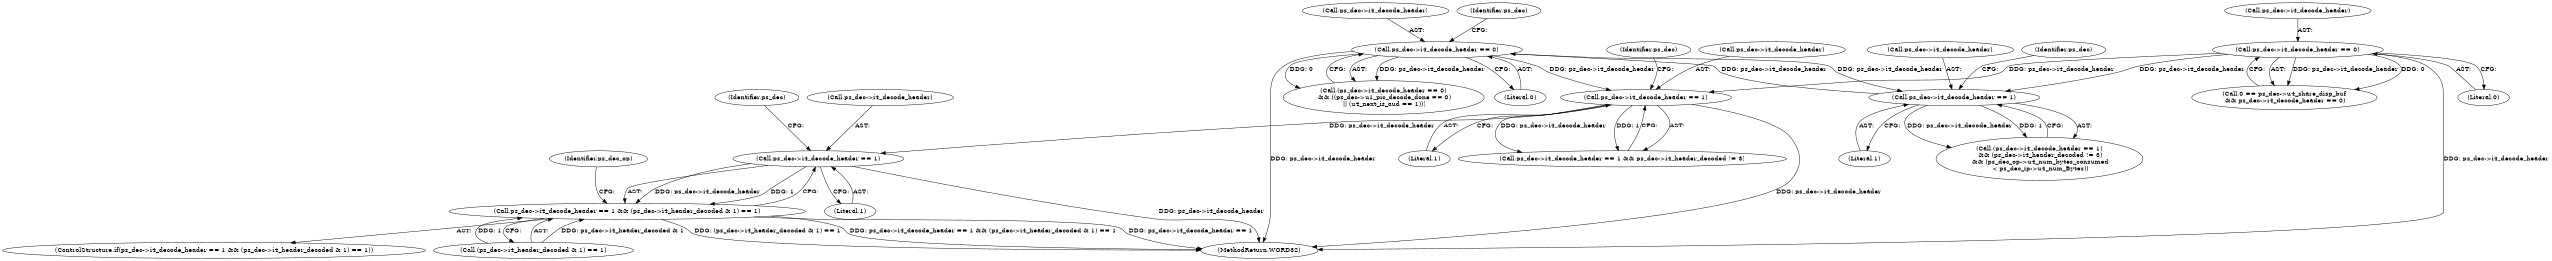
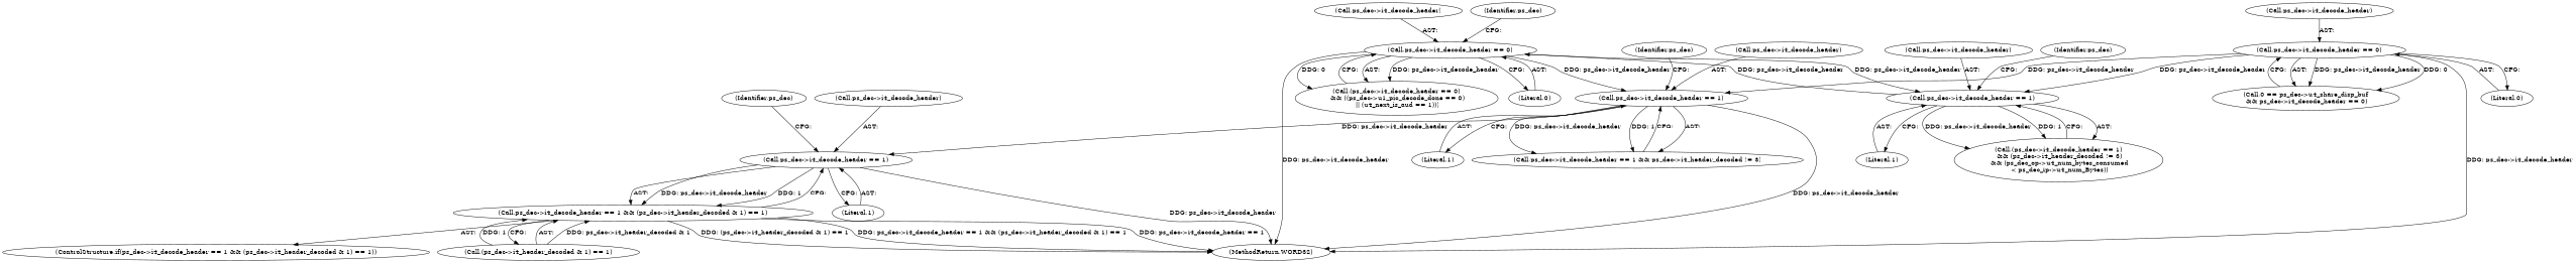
  digraph {
    n1 [label="(Call,ps_dec->i4_decode_header == 1)"]
    n2 [label="(Call,ps_dec->i4_decode_header == 1 && (ps_dec->i4_header_decoded & 1) == 1)"]
    n3 [label="(MethodReturn,WORD32)"]
    n4 [label="(Literal,1)"]
    n5 [label="(ControlStructure,if(ps_dec->i4_decode_header == 1 && (ps_dec->i4_header_decoded & 1) == 1))"]
    n6 [label="(Call,(ps_dec->i4_header_decoded & 1) == 1)"]
    n7 [label="(Call,ps_dec->i4_decode_header == 1)"]
    n8 [label="(Literal,1)"]
    n9 [label="(Call,ps_dec->i4_decode_header == 1 && ps_dec->i4_header_decoded != 3)"]
    n10 [label="(Call,ps_dec->i4_decode_header == 0)"]
    n11 [label="(Call,ps_dec->i4_decode_header == 1)"]
    n12 [label="(Call,(ps_dec->i4_decode_header == 0)\n && ((ps_dec->u1_pic_decode_done == 0)\n || (u4_next_is_aud == 1)))"]
    n13 [label="(Literal,0)"]
    n14 [label="(Call,(ps_dec->i4_decode_header == 1)\n && (ps_dec->i4_header_decoded != 3)\n && (ps_dec_op->u4_num_bytes_consumed\n < ps_dec_ip->u4_num_Bytes))"]
    n15 [label="(Literal,1)"]
    n16 [label="(Call,ps_dec->i4_decode_header == 0)"]
    n17 [label="(Literal,0)"]
    n18 [label="(Call,0 == ps_dec->u4_share_disp_buf\n && ps_dec->i4_decode_header == 0)"]
    n19 [label="(Identifier,ps_dec)"]
    n20 [label="(Identifier,ps_dec)"]
    n21 [label="(Call,ps_dec->i4_decode_header)"]
    n22 [label="(Identifier,ps_dec)"]
-   n23 [label="(Identifier,ps_dec_op)"]
    n24 [label="(Call,ps_dec->i4_decode_header)"]
    n25 [label="(Call,ps_dec->i4_decode_header)"]
    n26 [label="(Identifier,ps_dec)"]
    n27 [label="(Call,ps_dec->i4_decode_header)"]
    n28 [label="(Call,ps_dec->i4_decode_header)"]
    n1 -> n2 [label="AST: "]
    n1 -> n2 [label="DDG: ps_dec->i4_decode_header"]
    n1 -> n2 [label="DDG: 1"]
    n1 -> n3 [label="DDG: ps_dec->i4_decode_header"]
    n1 -> n4 [label="CFG: "]
    n2 -> n1 [label="CFG: "]
    n2 -> n3 [label="DDG: ps_dec->i4_decode_header == 1"]
    n2 -> n3 [label="DDG: (ps_dec->i4_header_decoded & 1) == 1"]
    n2 -> n3 [label="DDG: ps_dec->i4_decode_header == 1 && (ps_dec->i4_header_decoded & 1) == 1"]
    n2 -> n5 [label="AST: "]
    n2 -> n6 [label="CFG: "]
    n4 -> n1 [label="AST: "]
    n6 -> n2 [label="AST: "]
    n6 -> n2 [label="DDG: ps_dec->i4_header_decoded & 1"]
    n6 -> n2 [label="DDG: 1"]
    n7 -> n1 [label="DDG: ps_dec->i4_decode_header"]
    n7 -> n3 [label="DDG: ps_dec->i4_decode_header"]
    n7 -> n8 [label="CFG: "]
    n7 -> n9 [label="AST: "]
    n7 -> n9 [label="DDG: ps_dec->i4_decode_header"]
    n7 -> n9 [label="DDG: 1"]
    n8 -> n7 [label="AST: "]
    n9 -> n7 [label="CFG: "]
    n10 -> n3 [label="DDG: ps_dec->i4_decode_header"]
    n10 -> n7 [label="DDG: ps_dec->i4_decode_header"]
    n10 -> n11 [label="DDG: ps_dec->i4_decode_header"]
    n10 -> n12 [label="AST: "]
    n10 -> n12 [label="DDG: ps_dec->i4_decode_header"]
    n10 -> n12 [label="DDG: 0"]
    n10 -> n13 [label="CFG: "]
    n11 -> n10 [label="DDG: ps_dec->i4_decode_header"]
    n11 -> n14 [label="AST: "]
    n11 -> n14 [label="DDG: ps_dec->i4_decode_header"]
    n11 -> n14 [label="DDG: 1"]
    n11 -> n15 [label="CFG: "]
    n12 -> n10 [label="CFG: "]
    n13 -> n10 [label="AST: "]
    n14 -> n11 [label="CFG: "]
    n15 -> n11 [label="AST: "]
    n16 -> n3 [label="DDG: ps_dec->i4_decode_header"]
    n16 -> n7 [label="DDG: ps_dec->i4_decode_header"]
    n16 -> n11 [label="DDG: ps_dec->i4_decode_header"]
    n16 -> n17 [label="CFG: "]
    n16 -> n18 [label="AST: "]
    n16 -> n18 [label="DDG: ps_dec->i4_decode_header"]
    n16 -> n18 [label="DDG: 0"]
    n17 -> n16 [label="AST: "]
    n18 -> n16 [label="CFG: "]
    n19 -> n1 [label="CFG: "]
    n20 -> n7 [label="CFG: "]
    n21 -> n11 [label="AST: "]
    n22 -> n11 [label="CFG: "]
-   n23 -> n2 [label="CFG: "]
    n24 -> n1 [label="AST: "]
    n25 -> n7 [label="AST: "]
    n26 -> n10 [label="CFG: "]
    n27 -> n16 [label="AST: "]
    n28 -> n10 [label="AST: "]
  }
